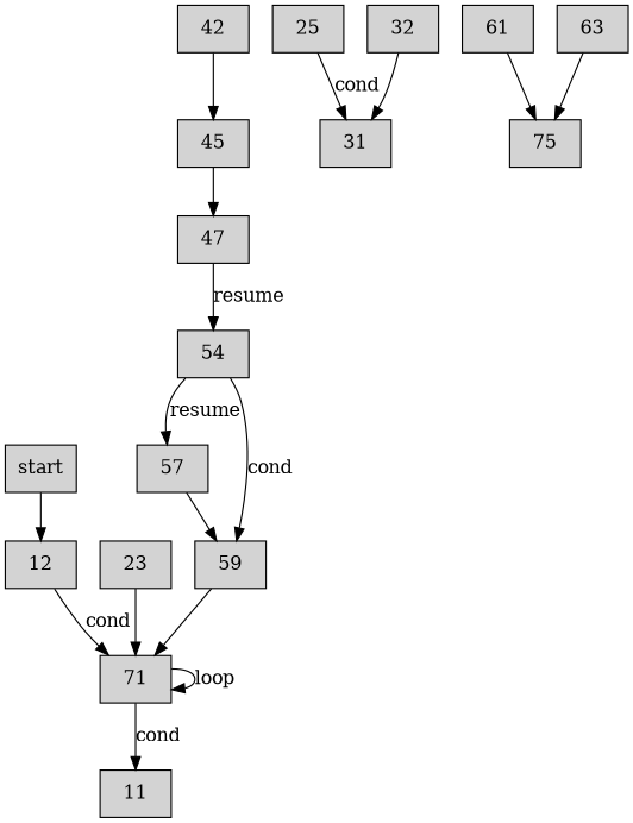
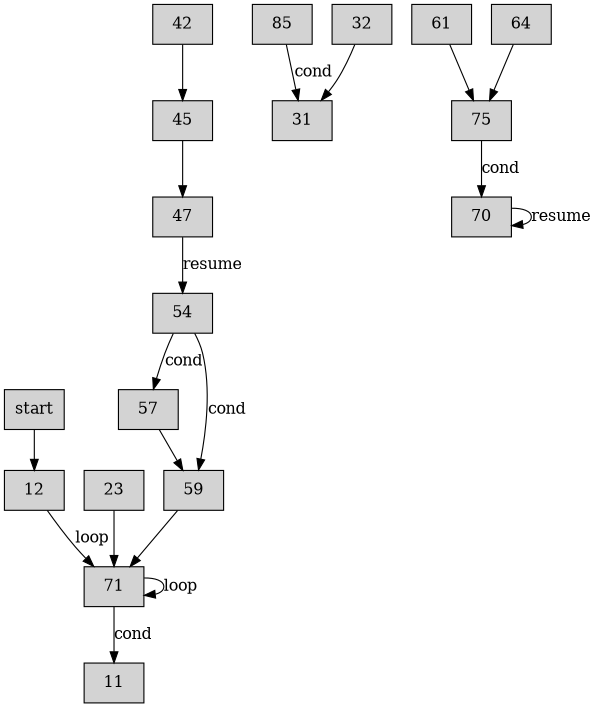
  digraph {
    node [shape=box style=filled]
    start
    12
    71
    11
-   25
+   25 [label=85]
    31
    23
    32
    42
    45
    47
    54
    57
    59
    n15 [label=75]
    61
-   63
+   70
+   63 [label=64]
    start -> 12
-   12 -> 71 [label=cond]
+   12 -> 71 [label=loop]
    71 -> 71 [label=loop]
    71 -> 11 [label=cond]
    25 -> 31 [label=cond]
    23 -> 71
    32 -> 31
    42 -> 45
    45 -> 47
    47 -> 54 [label=resume]
-   54 -> 57 [label=resume]
+   54 -> 57 [label=cond]
    54 -> 59 [label=cond]
    57 -> 59
    59 -> 71
+   n15 -> 70 [label=cond]
    61 -> n15
+   70 -> 70 [label=resume]
    63 -> n15
  }
